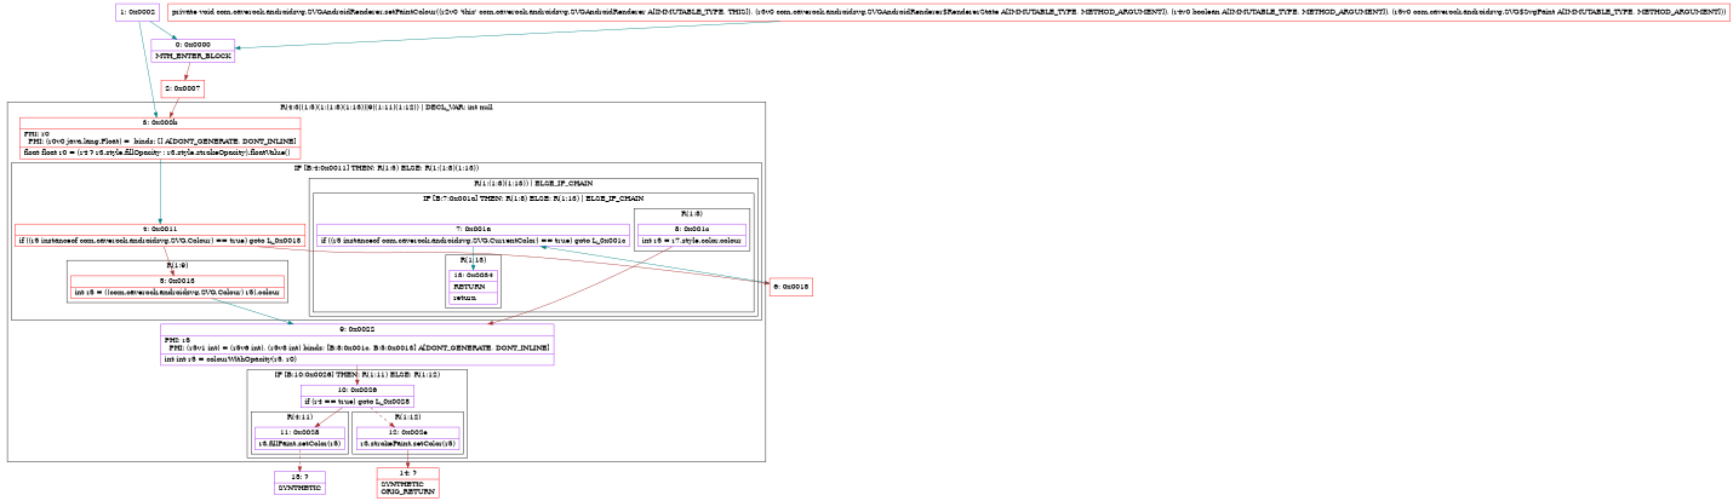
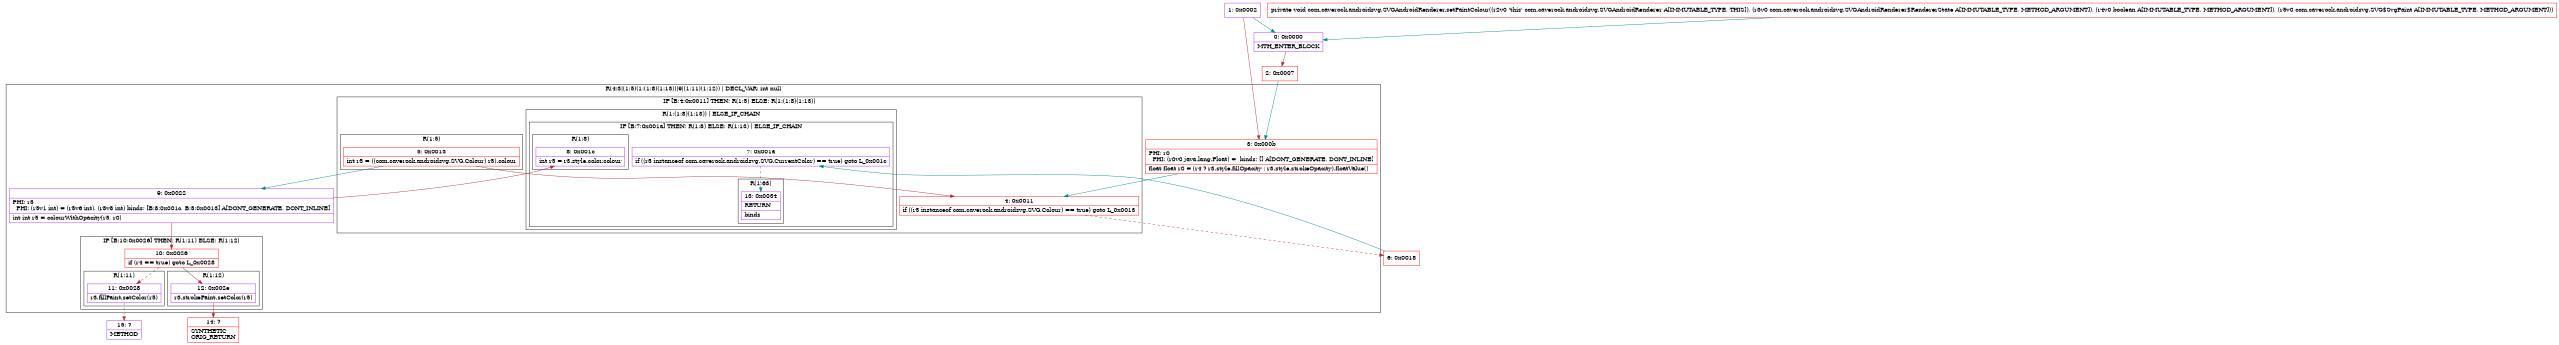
  digraph {
    node [color=purple shape=record]
    edge [color=brown]
    n1 [color=red label="{5\:\ 0x0013|int r5 = ((com.caverock.androidsvg.SVG.Colour) r5).colour\l}"]
-   n2 [label="{8\:\ 0x001c|int r5 = r7.style.color.colour\l}"]
-   n3 [label="{13\:\ 0x0034|RETURN\l|return\l}"]
+   n2 [label="{8\:\ 0x001c|int r5 = r3.style.color.colour\l}"]
+   n3 [label="{13\:\ 0x0034|RETURN\l|binds\l}"]
    n4 [label="{7\:\ 0x001a|if ((r5 instanceof com.caverock.androidsvg.SVG.CurrentColor) == true) goto L_0x001c\l}"]
    n5 [color=red label="{4\:\ 0x0011|if ((r5 instanceof com.caverock.androidsvg.SVG.Colour) == true) goto L_0x0013\l}"]
    n6 [label="{11\:\ 0x0028|r3.fillPaint.setColor(r5)\l}"]
    n7 [label="{12\:\ 0x002e|r3.strokePaint.setColor(r5)\l}"]
-   n8 [label="{10\:\ 0x0026|if (r4 == true) goto L_0x0028\l}"]
+   n8 [color=red label="{10\:\ 0x0026|if (r4 == true) goto L_0x0028\l}"]
    n9 [color=red label="{3\:\ 0x000b|PHI: r0 \l  PHI: (r0v0 java.lang.Float) =  binds: [] A[DONT_GENERATE, DONT_INLINE]\l|float float r0 = (r4 ? r3.style.fillOpacity : r3.style.strokeOpacity).floatValue()\l}"]
    n10 [label="{9\:\ 0x0022|PHI: r5 \l  PHI: (r5v1 int) = (r5v6 int), (r5v8 int) binds: [B:8:0x001c, B:5:0x0013] A[DONT_GENERATE, DONT_INLINE]\l|int int r5 = colourWithOpacity(r5, r0)\l}"]
    n11 [color=red label="{6\:\ 0x0018}"]
-   n12 [label="{15\:\ ?|SYNTHETIC\l}"]
+   n12 [label="{15\:\ ?|METHOD\l}"]
    n13 [color=red label="{14\:\ ?|SYNTHETIC\lORIG_RETURN\l}"]
    n14 [label="{0\:\ 0x0000|MTH_ENTER_BLOCK\l}"]
    n15 [color=red label="{2\:\ 0x0007}"]
    n16 [label="{1\:\ 0x0002}"]
    n17 [color=red label="{private void com.caverock.androidsvg.SVGAndroidRenderer.setPaintColour((r2v0 'this' com.caverock.androidsvg.SVGAndroidRenderer A[IMMUTABLE_TYPE, THIS]), (r3v0 com.caverock.androidsvg.SVGAndroidRenderer$RendererState A[IMMUTABLE_TYPE, METHOD_ARGUMENT]), (r4v0 boolean A[IMMUTABLE_TYPE, METHOD_ARGUMENT]), (r5v0 com.caverock.androidsvg.SVG$SvgPaint A[IMMUTABLE_TYPE, METHOD_ARGUMENT])) }"]
    subgraph cluster_1 {
      label="R(4:3|(1:5)(1:(1:8)(1:13))|9|(1:11)(1:12)) | DECL_VAR: int null\l"
      n9
      n10
      subgraph cluster_2 {
        label="IF [B:4:0x0011] THEN: R(1:5) ELSE: R(1:(1:8)(1:13))"
        n5
        subgraph cluster_3 {
-         label="R(1:9)"
+         label="R(1:5)"
          n1
        }
        subgraph cluster_4 {
          label="R(1:(1:8)(1:13)) | ELSE_IF_CHAIN\l"
          subgraph cluster_5 {
            label="IF [B:7:0x001a] THEN: R(1:8) ELSE: R(1:13) | ELSE_IF_CHAIN\l"
            n4
            subgraph cluster_6 {
              label="R(1:8)"
              n2
            }
            subgraph cluster_7 {
-             label="R(1:13)"
+             label="R(1:63)"
              n3
            }
          }
        }
      }
      subgraph cluster_8 {
        label="IF [B:10:0x0026] THEN: R(1:11) ELSE: R(1:12)"
        n8
        subgraph cluster_9 {
-         label="R(4:11)"
+         label="R(1:11)"
          n6
        }
        subgraph cluster_10 {
          label="R(1:12)"
          n7
        }
      }
    }
    n1 -> n10 [color=teal]
-   n2 -> n10
-   n4 -> n3 [color=teal style=solid]
-   n5 -> n1
-   n5 -> n11 [style=solid]
+   n10 -> n2
+   n4 -> n3 [color=teal style=dashed]
+   n1 -> n5
+   n5 -> n11 [style=dashed]
    n6 -> n12 [style=dashed]
    n7 -> n13
-   n8 -> n6
-   n8 -> n7 [style=dashed]
+   n8 -> n6 [style=dashed]
+   n8 -> n7 [style=solid]
    n9 -> n5 [color=teal]
    n10 -> n8
    n11 -> n4 [color=teal]
    n14 -> n15
-   n15 -> n9
-   n16 -> n9 [color=teal]
+   n15 -> n9 [color=teal]
+   n16 -> n9
    n16 -> n14 [color=teal]
    n17 -> n14 [color=teal]
  }
